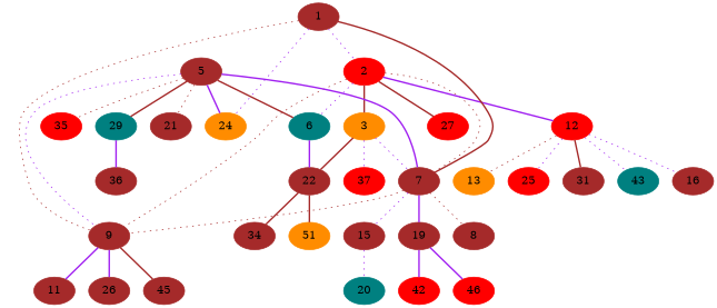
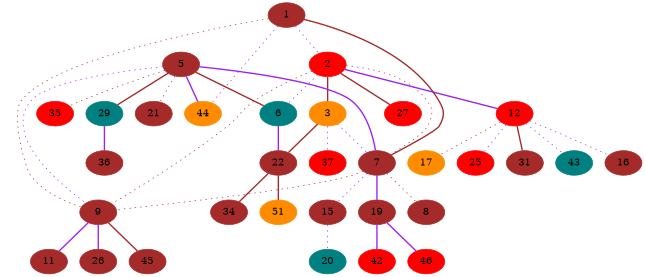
  graph {
    node [color=brown style=filled]
    edge [color=purple style=bold]
    2 [color=red super="+30+4"]
    7 [super="+18+13+23+28"]
    9 [super="+10"]
    3 [color=darkorange]
    6 [color=teal]
    12 [color=red]
    27 [color=red]
    1
-   24 [color=darkorange]
+   24 [color=darkorange label=44]
    8
    15
    19
    11
    26
    45
    22
    37 [color=red]
    16
-   17 [color=darkorange label=13]
+   17 [color=darkorange]
    25 [color=red]
    31
    43 [color=teal super="+44"]
    34
    n24 [color=darkorange label=51]
    5
    21
    29 [color=teal]
    35 [color=red]
    36
    20 [color=teal]
    42 [color=red]
    46 [color=red]
    2 -- 7 [color=brown style=dotted weight=2]
    2 -- 9 [color=brown style=dotted]
    2 -- 3 [color=brown]
    2 -- 6 [style=dotted weight=2]
    2 -- 12
    2 -- 27 [color=brown]
    7 -- 9 [color=brown style=dotted]
    7 -- 8 [color=brown style=dotted]
    7 -- 15 [style=dotted]
    7 -- 19
    9 -- 11
    9 -- 26
    9 -- 45 [color=brown]
    3 -- 7 [style=dotted]
    3 -- 22 [color=brown]
    3 -- 37 [style=dotted]
    6 -- 22
    12 -- 16 [style=dotted]
    12 -- 17 [color=brown style=dotted]
    12 -- 25 [style=dotted]
    12 -- 31 [color=brown]
    12 -- 43 [style=dotted]
    1 -- 2 [style=dotted]
    1 -- 7 [color=brown]
    1 -- 9 [color=brown style=dotted]
    1 -- 24 [style=dotted]
    15 -- 20 [style=dotted]
    19 -- 42
    19 -- 46
    22 -- 34 [color=brown]
    22 -- n24 [color=brown]
    5 -- 7 [weight=2]
    5 -- 9 [style=dotted]
    5 -- 6 [color=brown]
    5 -- 24
    5 -- 21 [color=brown style=dotted]
    5 -- 29 [color=brown]
    5 -- 35 [color=brown style=dotted]
    29 -- 36
  }
